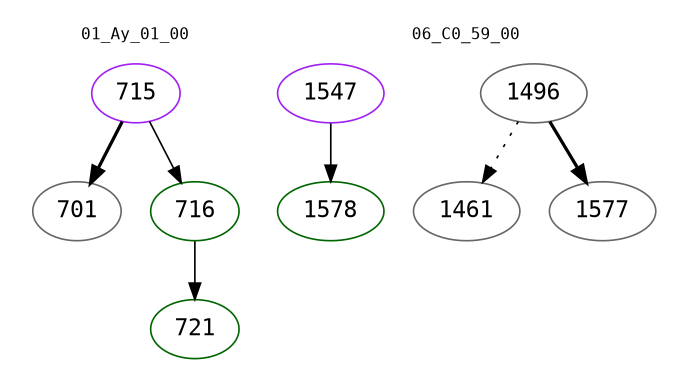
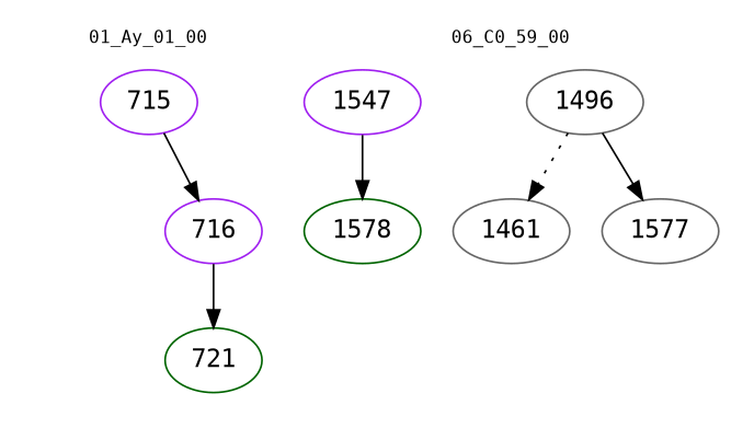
  digraph {
    fontname="DejaVu Sans Mono"
    node [color=gray40 fontname="DejaVu Sans Mono"]
    edge [color=black fontname="DejaVu Sans Mono" style=solid]
    n1 [color=purple label=715]
-   n2 [label=701]
-   n3 [color=darkgreen label=716]
+   n3 [color=purple label=716]
    n4 [color=darkgreen label=721]
    n5 [label=1496]
    n6 [label=1461]
    n7 [label=1577]
    n8 [color=purple label=1547]
    n9 [color=darkgreen label=1578]
    subgraph cluster_1 {
      color=white
      fontsize=10
      label="01_Ay_01_00"
      n1
-     n2
      n3
      n4
    }
    subgraph cluster_2 {
      color=white
      fontsize=10
      label="06_C0_59_00"
      n5
      n6
      n7
      n8
      n9
    }
-   n1 -> n2 [style=bold]
    n1 -> n3
    n3 -> n4
    n5 -> n6 [style=dotted]
-   n5 -> n7 [style=bold]
+   n5 -> n7
    n8 -> n9
  }
